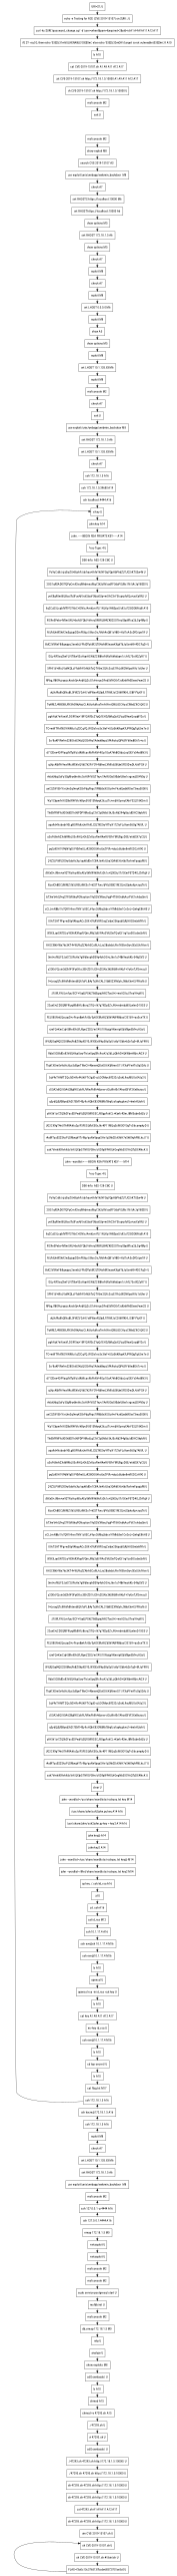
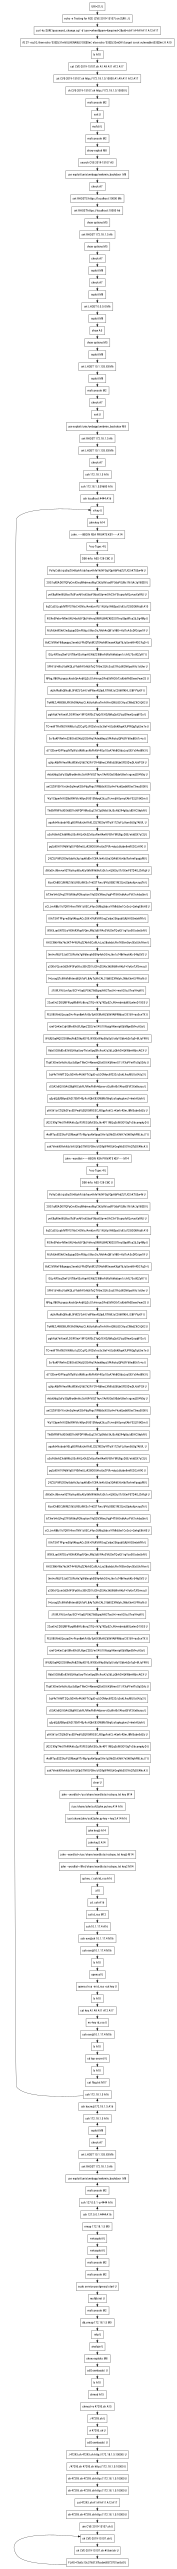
  digraph {
    fontname="Roboto Condensed"
    rankdir=LR
    node [fontname="Roboto Condensed" shape=box]
    edge [constraint=false fontname="Roboto Condensed"]
    n1 [label="nmap 172.18.1.5 M0 "]
    n2 [label="metasploit U"]
    n3 [label="metasploit U"]
    n4 [label="msfconsole M2 "]
    n5 [label="msfconsole M2 "]
    n6 [label="sudo service postgresql start U"]
    n7 [label="msfdb init U"]
    n8 [label="msfconsole M2 "]
    n9 [label="db_nmap 172.18.1.5 M0 "]
    n10 [label="help U"]
    n11 [label="analyze U"]
    n12 [label="show exploits M8 "]
    n13 [label="cd Downloads/ U"]
    n14 [label="ls A10 "]
    n15 [label="chmod A15 "]
    n16 [label="chmod +x 47293.sh A15 "]
    n17 [label="./47293.sh U"]
    n18 [label="vi 47293.sh U"]
    n19 [label="cd Downloads/ U"]
    n20 [label="./47293.sh 47293.sh http://172.18.1.5:10000/ U"]
    n21 [label="./47293.sh 47293.sh http://172.18.1.5:10000 U"]
    n22 [label="sh 47293.sh 47293.sh http://172.18.1.5:10000 U"]
    n23 [label="sh 47293.sh 47293.sh http://172.18.1.5:10000 U"]
    n24 [label="cat 47293.sh A1 A9 A11 A12 A17 "]
    n25 [label="sh 47293.sh 47293.sh http://172.18.1.5:10000 U"]
    n26 [label="vim CVE-2019-15107.sh U"]
    n27 [label="sh CVE-2019-15107.sh U"]
    n28 [label="sh CVE-2019-15107.sh #!/bin/sh U"]
    n29 [label="FLAG=f3a0c13c3765137bcde68572707ae5c0 U"]
    n30 [label="URI=$1; U"]
    n31 [label="echo -n Testing for RCE (CVE-2019-15107) on $URI: ; U"]
    n32 [label="curl -ks $URI'/password_change.cgi' -d 'user=wheel&pam=&expired=2&old=id A1 A4 A9 A11 A12 A17 "]
    n33 [label="if [ $? -eq 0 ]; then echo '033[0;31mVULNERABLE!033[0m'; else echo '033[0;32mOK! (target is not vulnerable)033[0m'; fi A10 "]
    n34 [label="ls A10 "]
    n35 [label="cat CVE-2019-15107.sh A1 A9 A11 A12 A17 "]
    n36 [label="cat CVE-2019-15107.sh http://172.18.1.5:10000 A1 A9 A11 A12 A17 "]
    n37 [label="sh CVE-2019-15107.sh http://172.18.1.5:10000 U"]
    n38 [label="msfconsole M2 "]
    n39 [label="exit U"]
+   n40 [label="msfcli U"]
    n41 [label="msfconsole M2 "]
    n42 [label="show exploit M8 "]
    n43 [label="search CVE-2019-15107 A3 "]
    n44 [label="use exploit/unix/webapp/webmin_backdoor  M8 "]
    n45 [label="check A7 "]
    n46 [label="set RHOSTS https://localhost:10000 M6 "]
    n47 [label="set RHOST https://localhost:10000 A6 "]
    n48 [label="show options M5 "]
    n49 [label="set RHOST 172.18.1.5 A6 "]
    n50 [label="show options M5 "]
    n51 [label="check A7 "]
    n52 [label="exploit M8 "]
    n53 [label="check A7 "]
    n54 [label="exploit M8 "]
    n55 [label="set LHOST 0.0.0.0 M6 "]
    n56 [label="exploit M8 "]
    n57 [label="show A5 "]
    n58 [label="show options M5 "]
    n59 [label="exploit M8 "]
    n60 [label="set LHOST 10.1.135.83 M6 "]
    n61 [label="exploit M8 "]
    n62 [label="msfconsole M2 "]
    n63 [label="check A7 "]
    n64 [label="exit U"]
    n65 [label="use exploit/unix/webapp/webmin_backdoor M8 "]
    n66 [label="set RHOST 172.18.1.5 A6 "]
    n67 [label="set LHOST 10.1.135.83 M6 "]
    n68 [label="check A7 "]
    n69 [label="ssh 172.18.1.5 A16 "]
-   n70 [label="ssh 172.18.1.5:39680 A19"]
+   n70 [label="ssh 172.18.1.5:39680 A16 "]
    n71 [label="ssh localhost:4444 A16 "]
    n72 [label="vi key U"]
    n73 [label="ssh 127.0.0.1:4444 A16 "]
    n74 [label="ssh 127.0.0.1 -p 4444 A16 "]
    n75 [label="msfconsole M2 "]
    n76 [label="use exploit/unix/webapp/webmin_backdoor  M8 "]
    n77 [label="set RHOST 172.18.1.5 A6 "]
    n78 [label="set LHOST 10.1.135.83 M6 "]
    n79 [label="check A7 "]
    n80 [label="exploit M8 "]
    n81 [label="ssh 172.18.1.5 A16 "]
    n82 [label="ssh kocm@172.18.1.5 A16 "]
    n83 [label="ssh 172.18.1.5 A16 "]
    n84 [label="john key A14 "]
    n85 [label="john .-----BEGIN RSA PRIVATE KEY----- A14 "]
    n86 [label="Proc-Type: 4 U"]
    n87 [label="DEK-Info: AES-128-CBC U"]
    n88 [label="Ps9uCxB/vjzzEwZU+BjohF/sb/kaa+thfeYki9iFGqVQpHbPhdZU7JO2rKTU3w4k U"]
    n89 [label="2OG1q9DAD07fQPpCmX5vqWAdmeaWq//2k3zRVsadFF3daPGjWs1f61j4/JqYBSDl U"]
    n90 [label="yeX8g98mtBLBas7bUFuo4jVroEUaoF0fpa0Up+mOAC3rY3tsprpfofQu+uoXaRRJ U"]
    n91 [label="Bq2CuS5LcqbfVfl9737XeC+DNls/AmkLmYU/1NLKp1hWSpx0/dfJu725tDOtR6zB A10 "]
    n92 [label="9lS9eEPebv4V8mUNU+bsh5YQbVrVmryO9BRLBl4ZK82SO7tnyObpWfsa2jLGg4Mp U"]
    n93 [label="N/jFdUnWSkA2wEgzupDZmPU6jyJ/BosOxJVkih4oQB1s9BO+HzI7oA5sDfO/gw1R U"]
    n94 [label="BdC2V8RnF8i8gwppc2eenbU/PIdDTu6M2LTO4aAM5wxwKXgkTdJuUxmNH4DCFgZ+ U"]
    n95 [label="/DJyNP3xqCknFLIVTBwVSsHqnHSN6ZCl8BteFdRsf6kAj6qm1/cAfL73otlGZyR7 U"]
    n96 [label="5PHI1jf+WoJVaRKQLzFfaMrY0rhU6TsQTYdm2QYcSszE1fhLdXGNKpathYz1sUhe U"]
    n97 [label="RPbgJfB0PuzwpzcKesh5j+AnjKQjZcG1vHnrgvDFnd5VNOOrTzdUnMA0DwwVwm2S U"]
    n98 [label="vkjUvPbdIkQlNuBL0FWZl/2vHf/xWWex4Q0plLf7lRWJsCDtiKflKHL/SBFYVy0F U"]
    n99 [label="TwKMZJ4885lBJfN3AG9kj4azCLK6IcAuRoxTmAtYrntQWLtDCHyaCW6dZItCtQK2 U"]
    n100 [label="pghYqk7inYawVLDG9f5ej+1MYQNfScZYpQ/IEH2jfbRgQsXj7zgtS9ewQoyqBY2o U"]
    n101 [label="TC+mWTFkXW5YlN9Bu1uZ2CgYQJF0Dx1ns5x3IeF+U5z56KRqaKFJPfRQgTg62m7e U"]
    n102 [label="0v/8aKPlPwfmS28OtxtE96zQI3SAAy7AdwkBepz5Pk9iotqIQPk5fY68wBG67v+a U"]
    n103 [label="d712Dnn4OPYaqzMTyWz/dRiWcax9bFhNV+9Gp1OoA7hhBO5daLoul3EYx54vd8N3 U"]
    n104 [label="qJkjc4ljMYr9wvRRcWEhlvQV6LTk2FiYOY4tjRneLXMfsb2BUwSFDXDwDL4zVF5X U"]
    n105 [label="rk6oUkbp2aFy5SgMwdlm6tc5sHVHVOLTfeyv7AvRUOaGXbbrUBw1rxgswjSO4V5q U"]
    n106 [label="anC3ZW1EHY/nUmSq9myKG5rPdgFhqx7lPBb5eXSGcA+rFkxkQwbtROw73mu00IXl U"]
    n107 [label="FKuYCbpmfnY0ZBxR9NVh/kRpv5VI013Mwqk2lcuJTc+mjlHOymyXAhY02j218KSm U"]
    n108 [label="TleEMFlW9oXD56B21kVdPDP9McdLgC9//2pSh8sI5kJEsNd294g8ju/dDNC5kybN U"]
    n109 [label="aqa9d+Nsbodr90LgBOFRdtxUeYihXLS2ZfXE5wYfTwX17ZIoFLuYamE6Og7AllVL U"]
    n110 [label="uSoF68eAZXd6R9bL03s9HQvGkSZv8zaFlmK4wRVI5frYMlU5gzD5E/e6Id5X7uCQ U"]
    n111 [label="pq5zI0lH1Vf4jlhYpD/PXMmULzR28OIOVrkcUeZPVlv+aIpLd6zbe8mfIEDCzH9G U"]
    n112 [label="Q9Z2LPIWU200w5daHsXp/qukKdDn1CB4JinKvtLka3Q4i6EHj+Vp7bvhmFpapjdW U"]
    n113 [label="/BXnD+JMm+w9ZTRsHqrXKsAEyVhM99hWoFz2k1s+Q003y/7I/0XmPETD4GJZAfqX U"]
    n114 [label="WzolChBDCjWIMZ/9j5JREtzWX3s7+k32TFws/jPKzXEB21M2Szn23pkoXp+zyqT6 U"]
    n115 [label="bTXmV+hQf+gS7PjVRthqPONau6on19uDDVXNeuVygP4T8H5v6kAurFVX1rvkbaSm U"]
    n116 [label="sCLJmNBb/7o7QR1Hhvo7NN1z85CJr9yxC6MqLbbcv91Mhb3w1Ce2eL+QnhgE86HE U"]
    n117 [label="I0lvTSHTPFgvw00pV4bypACc28X+0YjRVRFOxqZxidw256pubOjRjIHIG5n6eMYk U"]
    n118 [label="W3XiLqeGN7DLwY8X6RXfqafVQmJR6j3zB/PAoSVh25eTQwl2i1rgYzo0IGcdwUxN U"]
    n119 [label="KHGCl8kHWe7ks3KT4+WU9uZZAhAECaWJvLzo2Ba6dst/Ke7KEtmGwv5ExUUvfHve U"]
    n120 [label="0mt+olWJFSJa072UPuHe7gWdlexqh0l59q4ohOG+zJke1u74Br9wo6KIv54IqGVS U"]
    n121 [label="y2O0rVCjsin3d2h9F0Fp0Xvc3EHZD7ct2HvZEV6x3kUlfdWeHKuF+7wUeTJfSmvq U"]
    n122 [label="9+LnogQTclKAVk8htnrxBQh7aPLBAyTaXACAL31bB0ZXfh0yhJX6bXIe+EVPNaf6 U"]
    n123 [label="rJf/WLYf6/Lmfgv/ECF+VqdLPGkLT8dEgrajh9t2TaoU+/+mxtGXaJ7Iea9I+g9l U"]
    n124 [label="22unE+jCDSQMF9IygWb8HfzBsruZ7IQ+/h7g7XDpEZrJf6+mdmbzBXLwlnnD1XG3 U"]
    n125 [label="FEJ08UNnUQsuqoD+vPxunBwkFv5b/5yt0XMu9tZdXk9AW9BdasCIE1bY+au0cnTX U"]
    n126 [label="rjmFQ+KmCqH5lReI0Ai3fJ8pnZ2D3/m7AV/1llNaijp9NmriqK0jiVBpnEM+uH3a U"]
    n127 [label="WtUQOqd4QS2S8MwjPoBZ0hpXOY0JX95EvWhp58uOy0/o8yYSbb+bZe7g0+MJuF9R U"]
    n128 [label="Rj6xI5CiBdDo83VdQHlyaUawTlv/wUpqSRc9xsK/y2dLjzQhAD+QkWbm98jrcAGX U"]
    n129 [label="Tlqk1XDm0e9sNcXus5d5pnTWeCH4bnwnQDo0Ot/KljNmnG11/FXuPFnAToOq52Az U"]
    n130 [label="SqV4xTHhlfTZQcjVD+Rc44JkIFTr2gzDvcLOOMwcBf232/ySokL9xuMlLVc04Jy2 U"]
    n131 [label="pG3A2vBQ1t0A62BglfKCobl9JVRwFhIIh4dzevvvtCuWnXk7AhodGIVF2XnBezou U"]
    n132 [label="q5ydQjEjf0ByejEAZt7EM14Ey9sHQhX83OWMb7Brqfzsfapkuplvnj1+kmIrKUaA U"]
    n133 [label="ytH5k1zr7ZQ5k2FasEDPwdVjSQfOW8G3CJ8GgpFokCL+KiwfvR3mJBM5ubn0di2z U"]
    n134 [label="UG2CX9gT4nU7h9RAhtu2p/F5FEGLVbX5GxJhvKP11MQqSsWI3OY3gTvG6campkyD U"]
    n135 [label="r4aMTuuESZSksPLDMwgkYTvWp/qaNnVpqaSHe1p2hk2DvEhIH7eSkK9gAPBLkcJ7 U"]
    n136 [label="sah7VmkiXIRvhXdcVA/QXlpG7NfOVGfm/zVDfpWPAGUrGegNb3X5Y6QTzDE4lhcK U"]
    n137 [label="john --wordlist=-----BEGIN RSA PRIVATE KEY----- M14 "]
    n138 [label="Proc-Type: 4 U"]
    n139 [label="DEK-Info: AES-128-CBC U"]
    n140 [label="Ps9uCxB/vjzzEwZU+BjohF/sb/kaa+thfeYki9iFGqVQpHbPhdZU7JO2rKTU3w4k U"]
    n141 [label="2OG1q9DAD07fQPpCmX5vqWAdmeaWq//2k3zRVsadFF3daPGjWs1f61j4/JqYBSDl U"]
    n142 [label="yeX8g98mtBLBas7bUFuo4jVroEUaoF0fpa0Up+mOAC3rY3tsprpfofQu+uoXaRRJ U"]
    n143 [label="Bq2CuS5LcqbfVfl9737XeC+DNls/AmkLmYU/1NLKp1hWSpx0/dfJu725tDOtR6zB A10 "]
    n144 [label="9lS9eEPebv4V8mUNU+bsh5YQbVrVmryO9BRLBl4ZK82SO7tnyObpWfsa2jLGg4Mp U"]
    n145 [label="N/jFdUnWSkA2wEgzupDZmPU6jyJ/BosOxJVkih4oQB1s9BO+HzI7oA5sDfO/gw1R U"]
    n146 [label="BdC2V8RnF8i8gwppc2eenbU/PIdDTu6M2LTO4aAM5wxwKXgkTdJuUxmNH4DCFgZ+ U"]
    n147 [label="/DJyNP3xqCknFLIVTBwVSsHqnHSN6ZCl8BteFdRsf6kAj6qm1/cAfL73otlGZyR7 U"]
    n148 [label="5PHI1jf+WoJVaRKQLzFfaMrY0rhU6TsQTYdm2QYcSszE1fhLdXGNKpathYz1sUhe U"]
    n149 [label="RPbgJfB0PuzwpzcKesh5j+AnjKQjZcG1vHnrgvDFnd5VNOOrTzdUnMA0DwwVwm2S U"]
    n150 [label="vkjUvPbdIkQlNuBL0FWZl/2vHf/xWWex4Q0plLf7lRWJsCDtiKflKHL/SBFYVy0F U"]
    n151 [label="TwKMZJ4885lBJfN3AG9kj4azCLK6IcAuRoxTmAtYrntQWLtDCHyaCW6dZItCtQK2 U"]
    n152 [label="pghYqk7inYawVLDG9f5ej+1MYQNfScZYpQ/IEH2jfbRgQsXj7zgtS9ewQoyqBY2o U"]
    n153 [label="TC+mWTFkXW5YlN9Bu1uZ2CgYQJF0Dx1ns5x3IeF+U5z56KRqaKFJPfRQgTg62m7e U"]
    n154 [label="0v/8aKPlPwfmS28OtxtE96zQI3SAAy7AdwkBepz5Pk9iotqIQPk5fY68wBG67v+a U"]
    n155 [label="d712Dnn4OPYaqzMTyWz/dRiWcax9bFhNV+9Gp1OoA7hhBO5daLoul3EYx54vd8N3 U"]
    n156 [label="qJkjc4ljMYr9wvRRcWEhlvQV6LTk2FiYOY4tjRneLXMfsb2BUwSFDXDwDL4zVF5X U"]
    n157 [label="rk6oUkbp2aFy5SgMwdlm6tc5sHVHVOLTfeyv7AvRUOaGXbbrUBw1rxgswjSO4V5q U"]
    n158 [label="anC3ZW1EHY/nUmSq9myKG5rPdgFhqx7lPBb5eXSGcA+rFkxkQwbtROw73mu00IXl U"]
    n159 [label="FKuYCbpmfnY0ZBxR9NVh/kRpv5VI013Mwqk2lcuJTc+mjlHOymyXAhY02j218KSm U"]
    n160 [label="TleEMFlW9oXD56B21kVdPDP9McdLgC9//2pSh8sI5kJEsNd294g8ju/dDNC5kybN U"]
    n161 [label="aqa9d+Nsbodr90LgBOFRdtxUeYihXLS2ZfXE5wYfTwX17ZIoFLuYamE6Og7AllVL U"]
    n162 [label="uSoF68eAZXd6R9bL03s9HQvGkSZv8zaFlmK4wRVI5frYMlU5gzD5E/e6Id5X7uCQ U"]
    n163 [label="pq5zI0lH1Vf4jlhYpD/PXMmULzR28OIOVrkcUeZPVlv+aIpLd6zbe8mfIEDCzH9G U"]
    n164 [label="Q9Z2LPIWU200w5daHsXp/qukKdDn1CB4JinKvtLka3Q4i6EHj+Vp7bvhmFpapjdW U"]
    n165 [label="/BXnD+JMm+w9ZTRsHqrXKsAEyVhM99hWoFz2k1s+Q003y/7I/0XmPETD4GJZAfqX U"]
    n166 [label="WzolChBDCjWIMZ/9j5JREtzWX3s7+k32TFws/jPKzXEB21M2Szn23pkoXp+zyqT6 U"]
    n167 [label="bTXmV+hQf+gS7PjVRthqPONau6on19uDDVXNeuVygP4T8H5v6kAurFVX1rvkbaSm U"]
    n168 [label="sCLJmNBb/7o7QR1Hhvo7NN1z85CJr9yxC6MqLbbcv91Mhb3w1Ce2eL+QnhgE86HE U"]
    n169 [label="I0lvTSHTPFgvw00pV4bypACc28X+0YjRVRFOxqZxidw256pubOjRjIHIG5n6eMYk U"]
    n170 [label="W3XiLqeGN7DLwY8X6RXfqafVQmJR6j3zB/PAoSVh25eTQwl2i1rgYzo0IGcdwUxN U"]
    n171 [label="KHGCl8kHWe7ks3KT4+WU9uZZAhAECaWJvLzo2Ba6dst/Ke7KEtmGwv5ExUUvfHve U"]
    n172 [label="0mt+olWJFSJa072UPuHe7gWdlexqh0l59q4ohOG+zJke1u74Br9wo6KIv54IqGVS U"]
    n173 [label="y2O0rVCjsin3d2h9F0Fp0Xvc3EHZD7ct2HvZEV6x3kUlfdWeHKuF+7wUeTJfSmvq U"]
    n174 [label="9+LnogQTclKAVk8htnrxBQh7aPLBAyTaXACAL31bB0ZXfh0yhJX6bXIe+EVPNaf6 U"]
    n175 [label="rJf/WLYf6/Lmfgv/ECF+VqdLPGkLT8dEgrajh9t2TaoU+/+mxtGXaJ7Iea9I+g9l U"]
    n176 [label="22unE+jCDSQMF9IygWb8HfzBsruZ7IQ+/h7g7XDpEZrJf6+mdmbzBXLwlnnD1XG3 U"]
    n177 [label="FEJ08UNnUQsuqoD+vPxunBwkFv5b/5yt0XMu9tZdXk9AW9BdasCIE1bY+au0cnTX U"]
    n178 [label="rjmFQ+KmCqH5lReI0Ai3fJ8pnZ2D3/m7AV/1llNaijp9NmriqK0jiVBpnEM+uH3a U"]
    n179 [label="WtUQOqd4QS2S8MwjPoBZ0hpXOY0JX95EvWhp58uOy0/o8yYSbb+bZe7g0+MJuF9R U"]
    n180 [label="Rj6xI5CiBdDo83VdQHlyaUawTlv/wUpqSRc9xsK/y2dLjzQhAD+QkWbm98jrcAGX U"]
    n181 [label="Tlqk1XDm0e9sNcXus5d5pnTWeCH4bnwnQDo0Ot/KljNmnG11/FXuPFnAToOq52Az U"]
    n182 [label="SqV4xTHhlfTZQcjVD+Rc44JkIFTr2gzDvcLOOMwcBf232/ySokL9xuMlLVc04Jy2 U"]
    n183 [label="pG3A2vBQ1t0A62BglfKCobl9JVRwFhIIh4dzevvvtCuWnXk7AhodGIVF2XnBezou U"]
    n184 [label="q5ydQjEjf0ByejEAZt7EM14Ey9sHQhX83OWMb7Brqfzsfapkuplvnj1+kmIrKUaA U"]
    n185 [label="ytH5k1zr7ZQ5k2FasEDPwdVjSQfOW8G3CJ8GgpFokCL+KiwfvR3mJBM5ubn0di2z U"]
    n186 [label="UG2CX9gT4nU7h9RAhtu2p/F5FEGLVbX5GxJhvKP11MQqSsWI3OY3gTvG6campkyD U"]
    n187 [label="r4aMTuuESZSksPLDMwgkYTvWp/qaNnVpqaSHe1p2hk2DvEhIH7eSkK9gAPBLkcJ7 U"]
    n188 [label="sah7VmkiXIRvhXdcVA/QXlpG7NfOVGfm/zVDfpWPAGUrGegNb3X5Y6QTzDE4lhcK U"]
    n189 [label="clear U"]
    n190 [label="john --wordlist=/usr/share/wordlists/rockyou.txt key M14 "]
    n191 [label="/usr/share/john/ssh2john.py key A14 A16 "]
    n192 [label="/usr/share/john/ssh2john.py key > key2 A14 A16 "]
    n193 [label="john key@ A14 "]
    n194 [label="john key2 A14 "]
    n195 [label="john --wordlist=/usr/share/wordlists/rockyou.txt key@ M14 "]
    n196 [label="john --wordlist=/lReI/share/wordlists/rockyou.txt key2 M14"]
    n197 [label="cp key ./.ssh/id_rsa A16 "]
    n198 [label="cd U"]
    n199 [label="cd .ssh A16 "]
    n200 [label="cat id_rsa M12 "]
    n201 [label="ssh 10.1.17.4 A16 "]
    n202 [label="ssh eve@sh 10.1.17.4 M16 "]
    n203 [label="ssh eve@10.1.17.4 M16 "]
    n204 [label="ls A10 "]
    n205 [label="openssl U"]
    n206 [label="openssl rsa -in id_rsa -out key U"]
    n207 [label="ls A10 "]
    n208 [label="cat key A1 A9 A11 A12 A17 "]
    n209 [label="mv key id_rsa U"]
    n210 [label="ssh eve@10.1.17.4 M16 "]
    n211 [label="ls A10 "]
    n212 [label="cd top-secret/ U"]
    n213 [label="ls A10 "]
    n214 [label="cat flag.txt M17 "]
    n1 -> n2
    n2 -> n3
    n3 -> n4
    n4 -> n5
    n5 -> n6
    n6 -> n7
    n7 -> n8
    n8 -> n9
    n9 -> n10
+   n10 -> n11
    n11 -> n12
    n12 -> n13
    n13 -> n14
    n14 -> n15
-   n15 -> n16
    n16 -> n17
    n17 -> n18
    n18 -> n19
    n19 -> n20
    n20 -> n21
    n21 -> n22
    n22 -> n23
    n23 -> n24
    n24 -> n25
    n25 -> n26
    n26 -> n27
    n27 -> n28
    n28 -> n29
    n29 -> n27
    n30 -> n31
    n31 -> n32
    n32 -> n33
    n33 -> n34
    n34 -> n35
    n35 -> n36
    n36 -> n37
    n37 -> n38
    n38 -> n39
+   n39 -> n40
+   n40 -> n41
    n41 -> n42
    n42 -> n43
    n43 -> n44
    n44 -> n45
    n45 -> n46
    n46 -> n47
    n47 -> n48
    n48 -> n49
    n49 -> n50
    n50 -> n51
    n51 -> n52
    n52 -> n53
    n53 -> n54
    n54 -> n55
    n55 -> n56
    n56 -> n57
    n57 -> n58
    n58 -> n59
    n59 -> n60
    n60 -> n61
    n61 -> n62
    n62 -> n63
    n63 -> n64
    n64 -> n65
    n65 -> n66
    n66 -> n67
    n67 -> n68
    n68 -> n69
    n69 -> n70
    n70 -> n71
    n71 -> n72
    n72 -> n84
    n73 -> n74
    n74 -> n75
    n75 -> n76
    n76 -> n77
    n77 -> n78
    n78 -> n79
    n79 -> n80
    n80 -> n81
    n81 -> n82
    n82 -> n83
    n83 -> n72
    n84 -> n85
    n85 -> n86
    n86 -> n87
    n87 -> n88
    n88 -> n89
    n89 -> n90
    n90 -> n91
    n91 -> n92
    n92 -> n93
    n93 -> n94
    n94 -> n95
    n95 -> n96
    n96 -> n97
    n97 -> n98
    n98 -> n99
    n99 -> n100
    n100 -> n101
    n101 -> n102
    n102 -> n103
    n103 -> n104
    n104 -> n105
    n105 -> n106
    n106 -> n107
    n107 -> n108
    n108 -> n109
    n109 -> n110
    n110 -> n111
    n111 -> n112
    n112 -> n113
    n113 -> n114
    n114 -> n115
    n115 -> n116
    n116 -> n117
    n117 -> n118
    n118 -> n119
    n119 -> n120
    n120 -> n121
    n121 -> n122
    n122 -> n123
    n123 -> n124
    n124 -> n125
    n125 -> n126
    n126 -> n127
    n127 -> n128
    n128 -> n129
    n129 -> n130
    n130 -> n131
    n131 -> n132
    n132 -> n133
    n133 -> n134
    n134 -> n135
    n135 -> n136
    n136 -> n137
    n137 -> n138
    n138 -> n139
    n139 -> n140
    n140 -> n141
    n141 -> n142
    n142 -> n143
    n143 -> n144
    n144 -> n145
    n145 -> n146
    n146 -> n147
    n147 -> n148
    n148 -> n149
    n149 -> n150
    n150 -> n151
    n151 -> n152
    n152 -> n153
    n153 -> n154
    n154 -> n155
    n155 -> n156
    n156 -> n157
    n157 -> n158
    n158 -> n159
    n159 -> n160
    n160 -> n161
    n161 -> n162
    n162 -> n163
    n163 -> n164
    n164 -> n165
    n165 -> n166
    n166 -> n167
    n167 -> n168
    n168 -> n169
    n169 -> n170
    n170 -> n171
    n171 -> n172
    n172 -> n173
    n173 -> n174
    n174 -> n175
    n175 -> n176
    n176 -> n177
    n177 -> n178
    n178 -> n179
    n179 -> n180
    n180 -> n181
    n181 -> n182
    n182 -> n183
    n183 -> n184
    n184 -> n185
    n185 -> n186
    n186 -> n187
    n187 -> n188
    n188 -> n189
    n189 -> n190
    n190 -> n191
    n191 -> n192
    n192 -> n193
    n193 -> n194
    n194 -> n195
    n195 -> n196
    n196 -> n197
    n197 -> n198
    n198 -> n199
    n199 -> n200
    n200 -> n201
    n201 -> n202
    n202 -> n203
    n203 -> n204
    n204 -> n205
    n205 -> n206
    n206 -> n207
    n207 -> n208
    n208 -> n209
    n209 -> n210
    n210 -> n211
    n211 -> n212
    n212 -> n213
    n213 -> n214
  }
